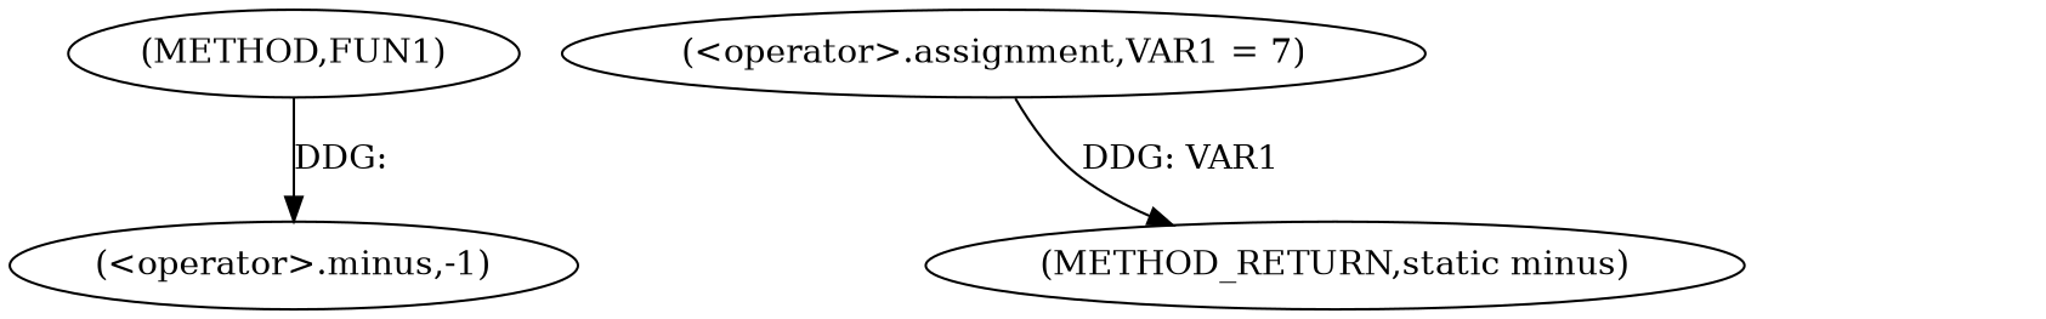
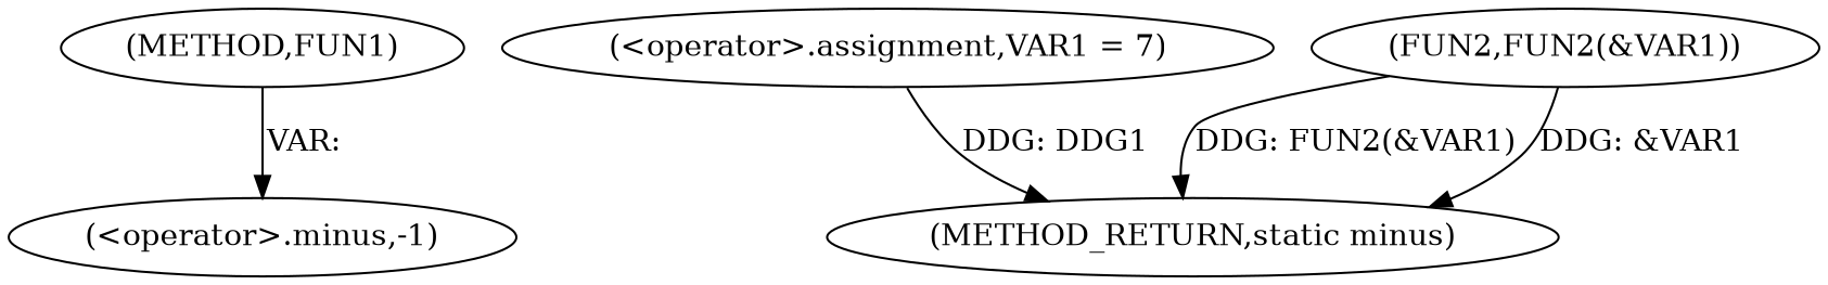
  digraph {
    n1 [label="(METHOD,FUN1)"]
    n2 [label="(<operator>.minus,-1)"]
    n3 [label="(<operator>.assignment,VAR1 = 7)"]
    n4 [label="(METHOD_RETURN,static minus)"]
-   n1 -> n2 [label="DDG: "]
-   n3 -> n4 [label="DDG: VAR1"]
+   n5 [label="(FUN2,FUN2(&VAR1))"]
+   n1 -> n2 [label="VAR: "]
+   n3 -> n4 [label="DDG: DDG1"]
+   n5 -> n4 [label="DDG: FUN2(&VAR1)"]
+   n5 -> n4 [label="DDG: &VAR1"]
  }
